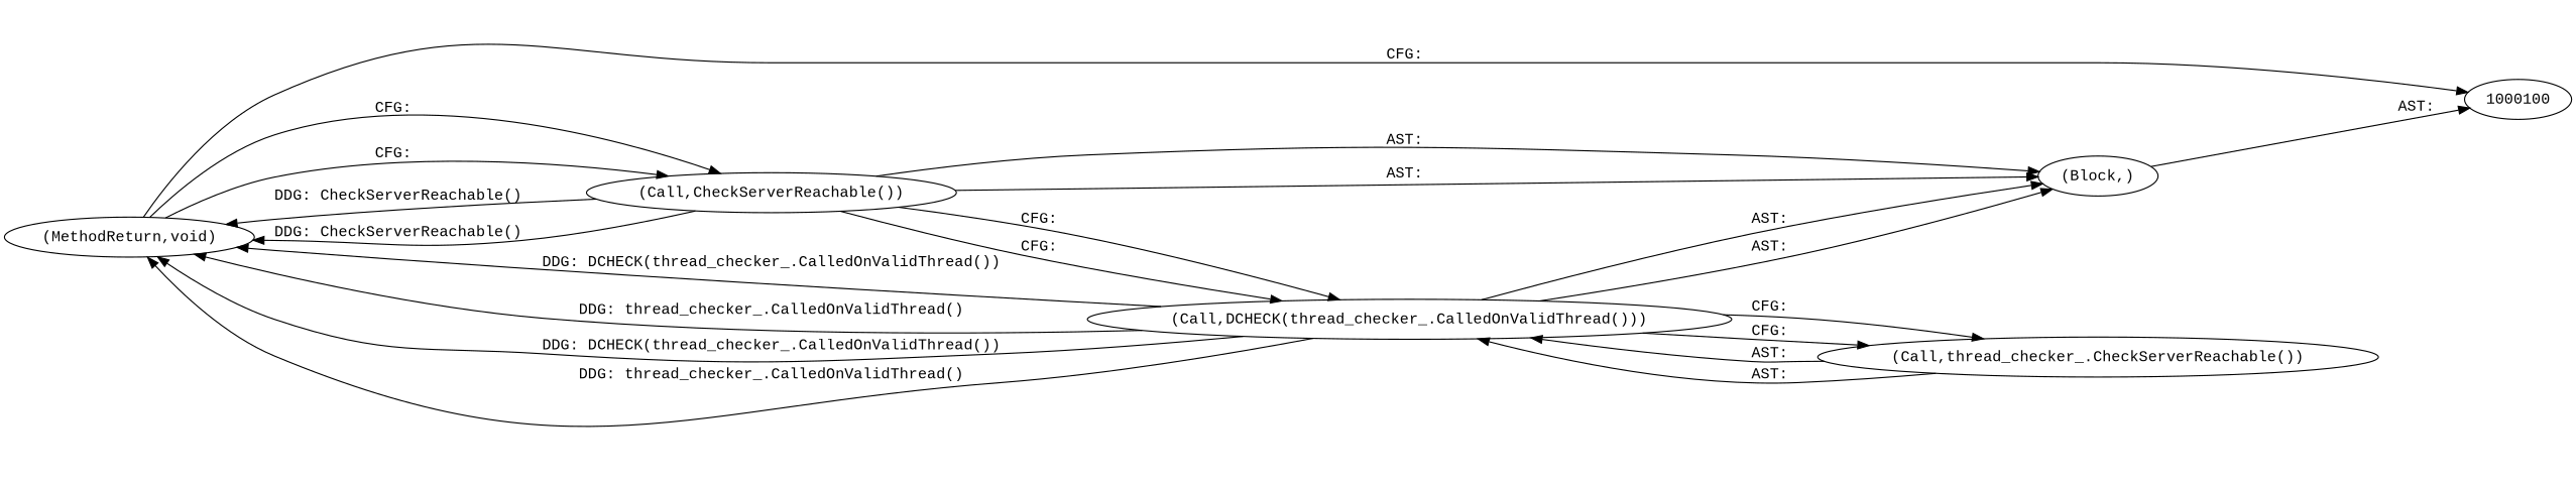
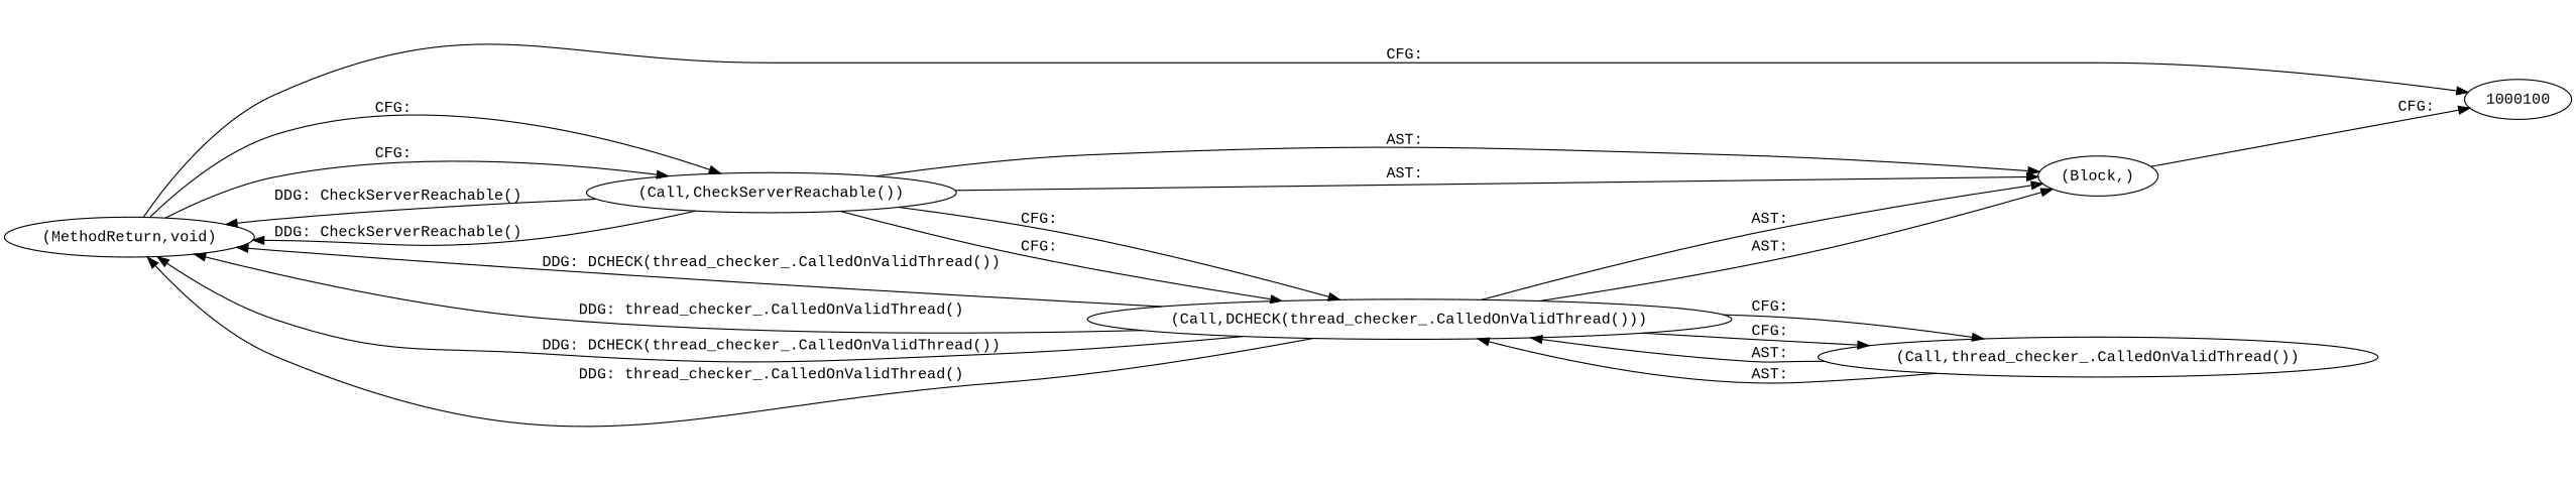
  digraph {
    fontname="Liberation Mono"
    rankdir=LR
    node [fontname="Liberation Mono"]
    edge [fontname="Liberation Mono"]
    n1 [label="(MethodReturn,void)"]
    n2 [label="(Call,CheckServerReachable())"]
    1000100
    n4 [label="(Block,)"]
    n5 [label="(Call,DCHECK(thread_checker_.CalledOnValidThread()))"]
-   n6 [label="(Call,thread_checker_.CheckServerReachable())"]
+   n6 [label="(Call,thread_checker_.CalledOnValidThread())"]
    n1 -> n2 [label="CFG: "]
    n1 -> n2 [label="CFG: "]
    n1 -> 1000100 [label="CFG: "]
    n2 -> n1 [label="DDG: CheckServerReachable()"]
    n2 -> n1 [label="DDG: CheckServerReachable()"]
    n2 -> n4 [label="AST: "]
    n2 -> n4 [label="AST: "]
    n2 -> n5 [label="CFG: "]
    n2 -> n5 [label="CFG: "]
-   n4 -> 1000100 [label="AST: "]
+   n4 -> 1000100 [label="CFG: "]
    n5 -> n1 [label="DDG: DCHECK(thread_checker_.CalledOnValidThread())"]
    n5 -> n1 [label="DDG: thread_checker_.CalledOnValidThread()"]
    n5 -> n1 [label="DDG: DCHECK(thread_checker_.CalledOnValidThread())"]
    n5 -> n1 [label="DDG: thread_checker_.CalledOnValidThread()"]
    n5 -> n4 [label="AST: "]
    n5 -> n4 [label="AST: "]
    n5 -> n6 [label="CFG: "]
    n5 -> n6 [label="CFG: "]
    n6 -> n5 [label="AST: "]
    n6 -> n5 [label="AST: "]
  }
